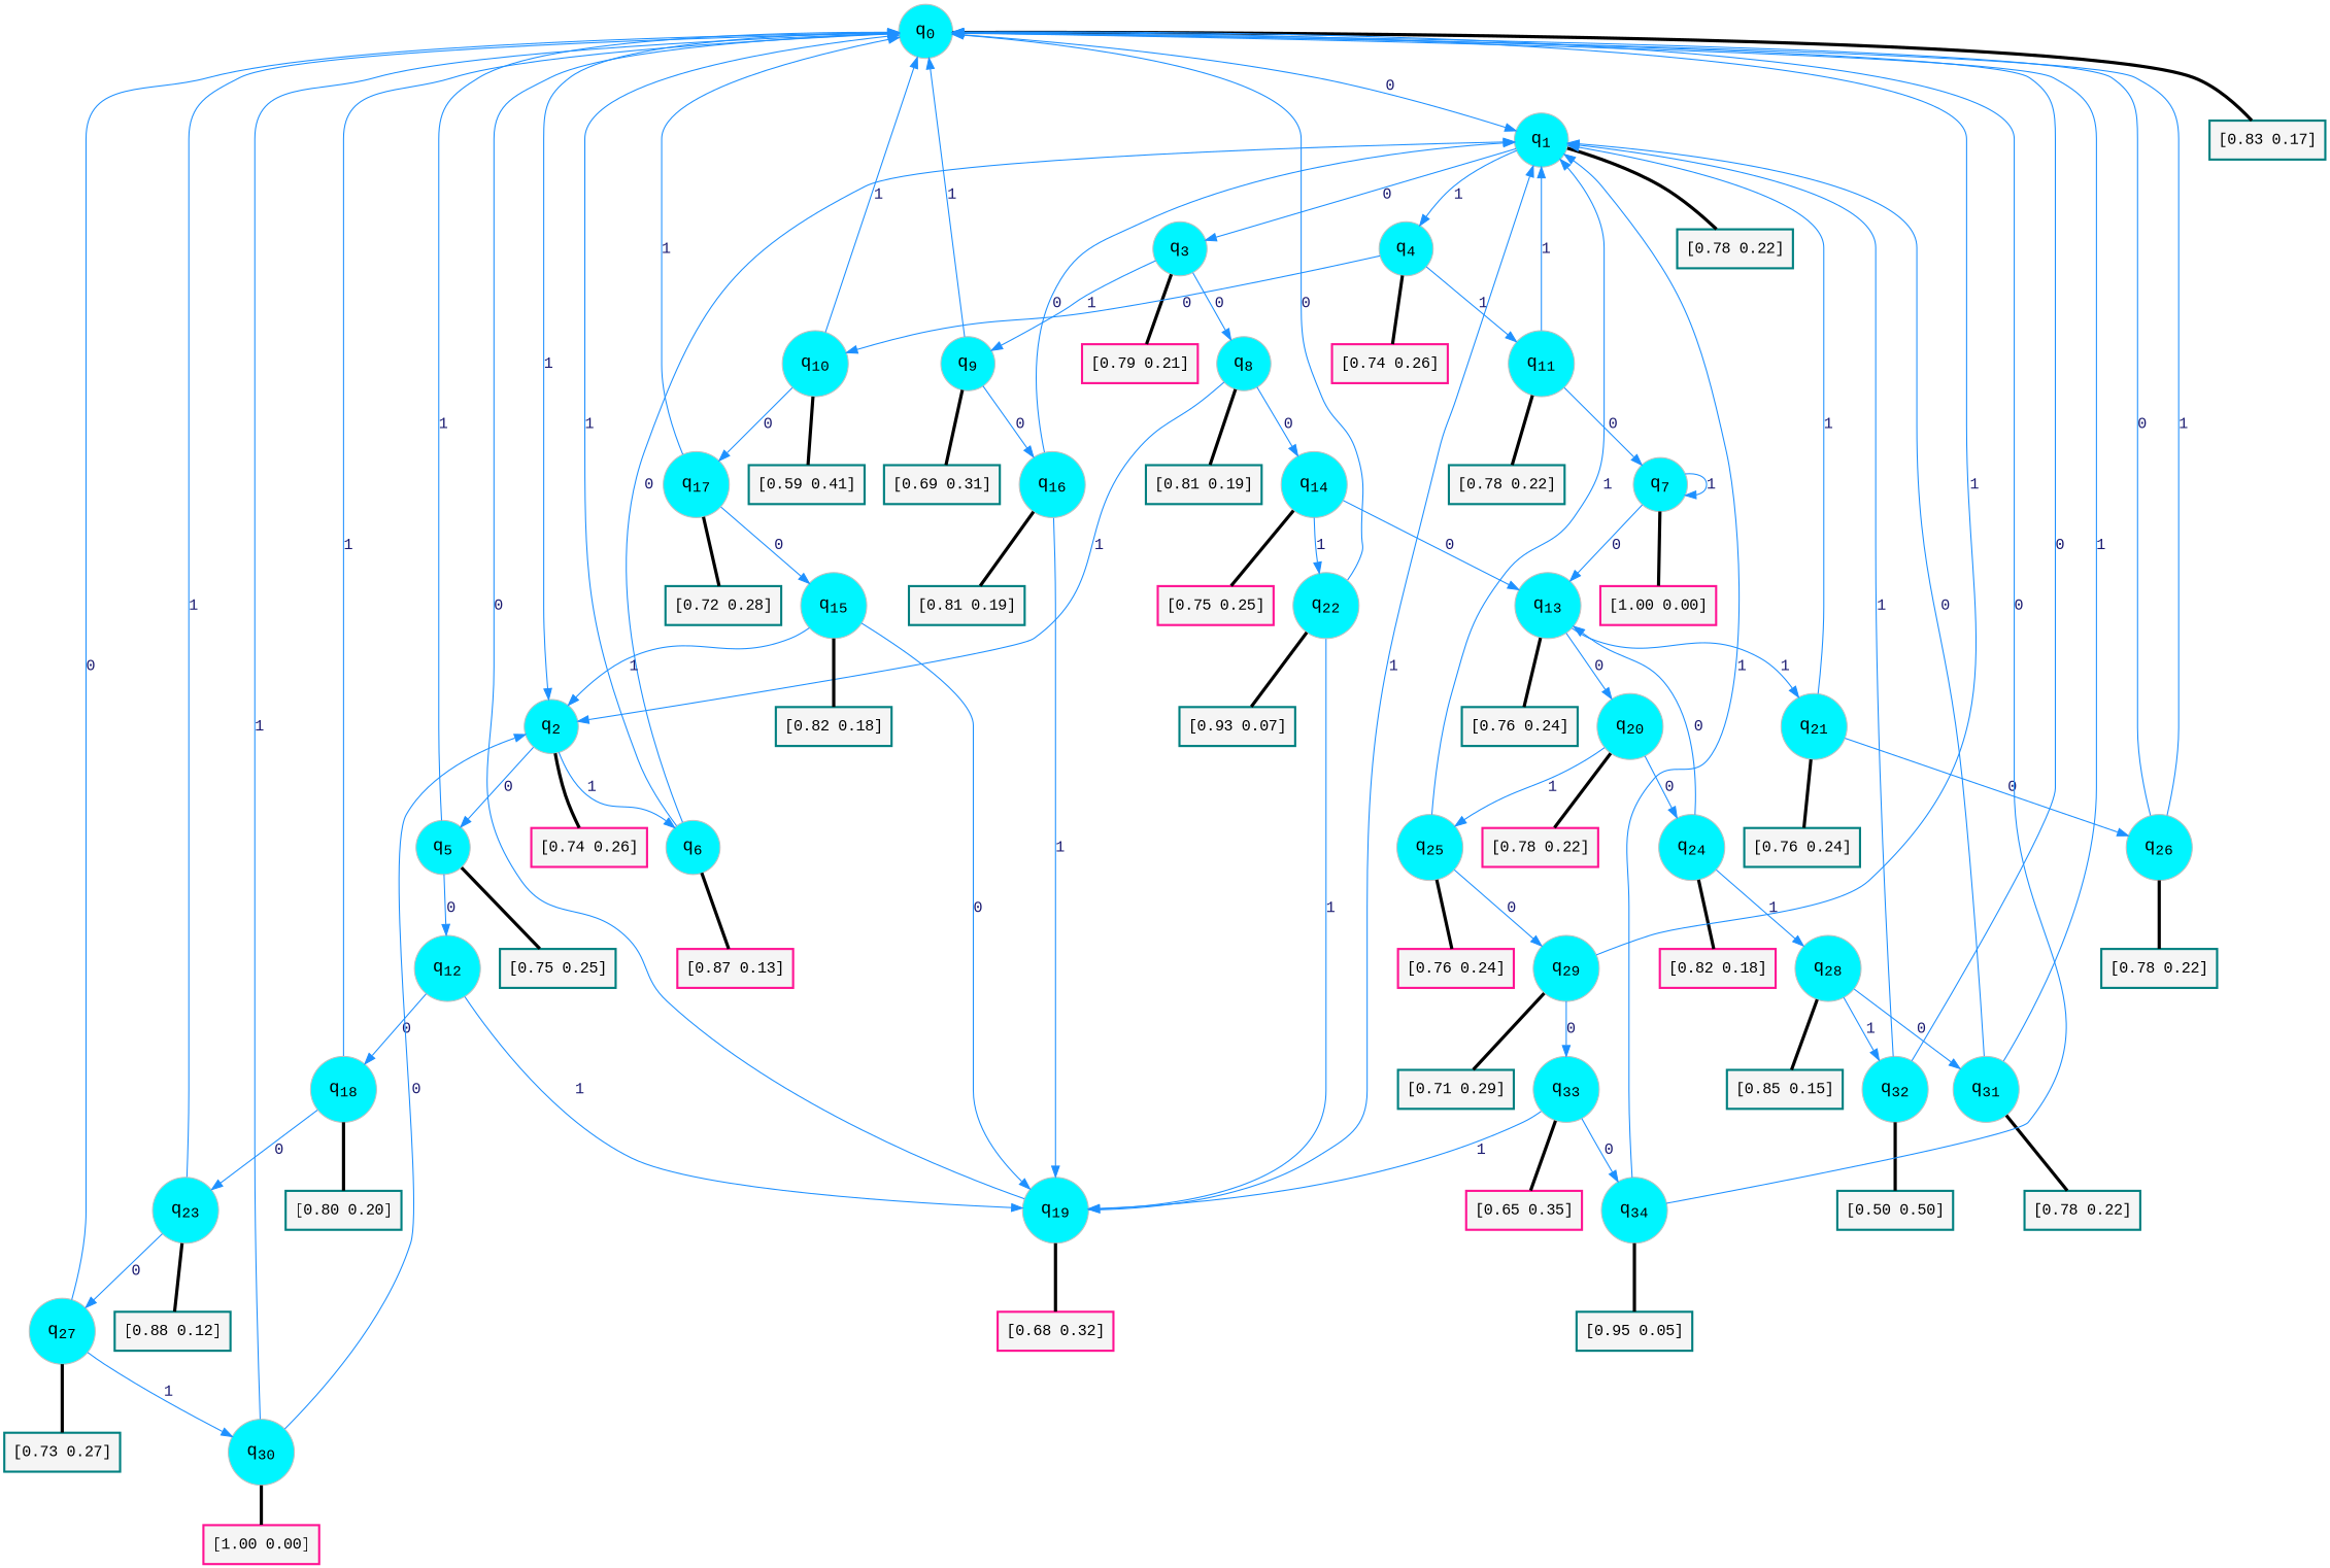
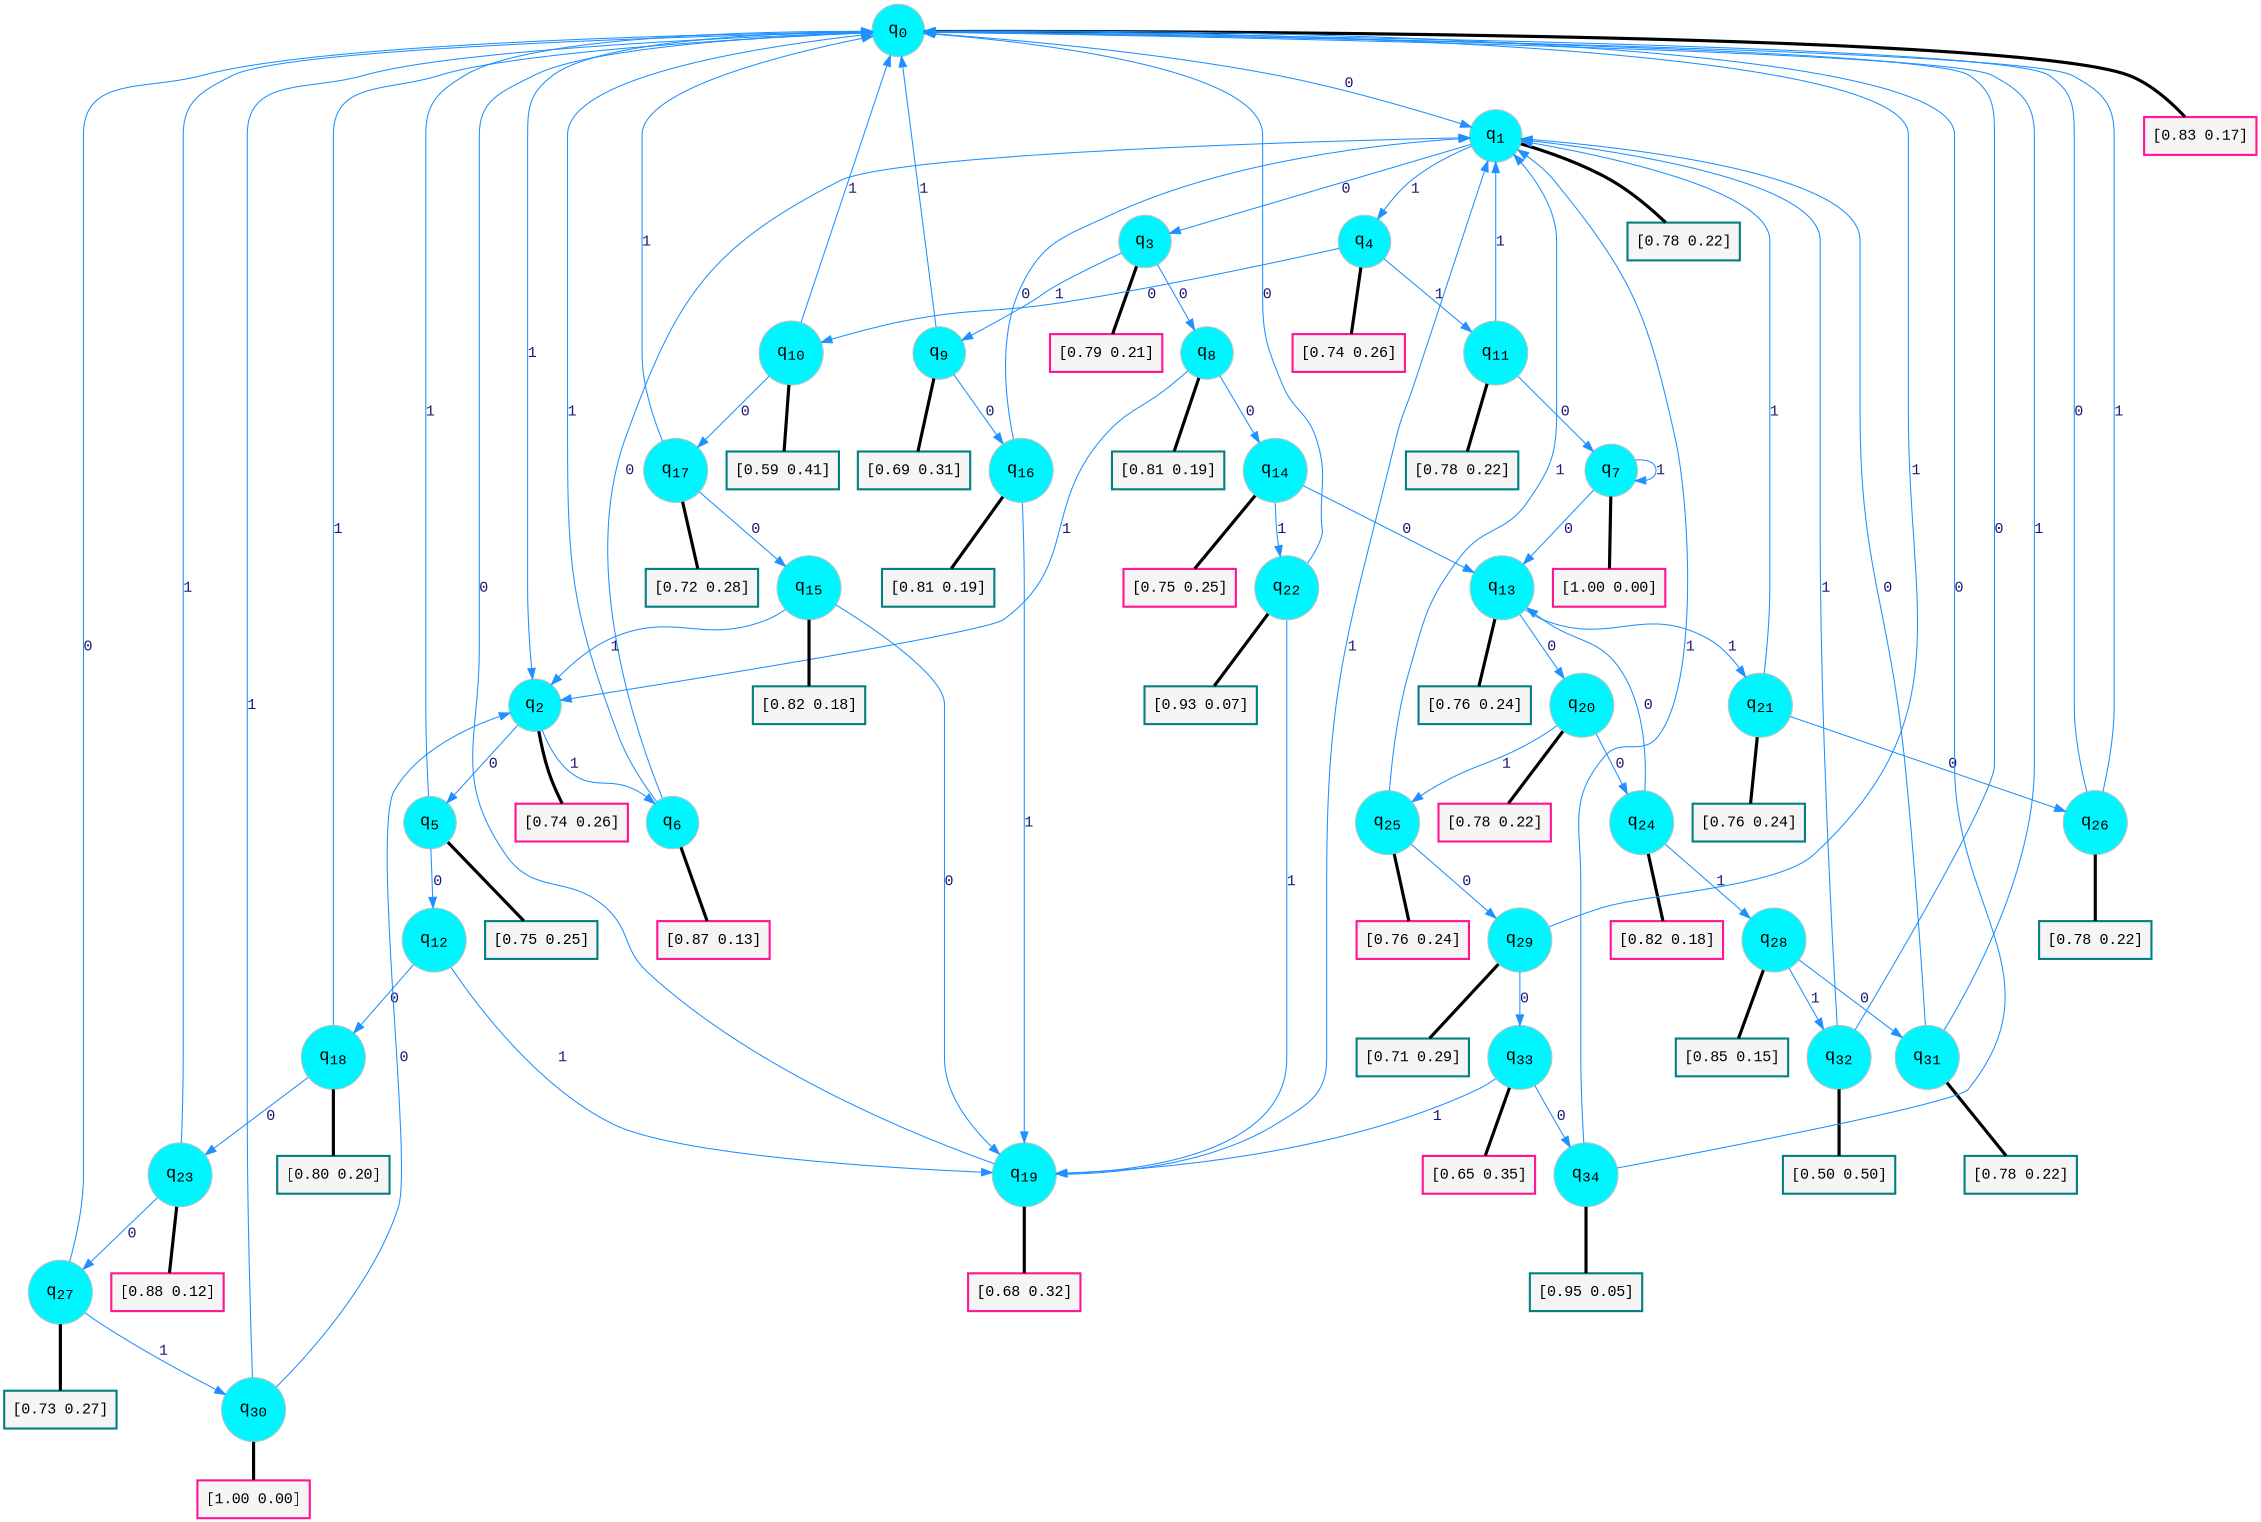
  digraph {
    fontname="Liberation Mono"
    rankdir=TD
    node [color=gray fillcolor=turquoise1 fontcolor=black fontname="Liberation Mono" fontsize=16 fontweight=bold shape=circle style=filled]
    edge [arrowsize=1 color=dodgerblue1 fontcolor=midnightblue fontname="Liberation Mono" fontweight=bold penwidth=1 style=solid weight=20]
    n1 [label=<q<SUB>0</SUB>>]
    n2 [label=<q<SUB>1</SUB>>]
    n3 [label=<q<SUB>2</SUB>>]
-   n4 [color=teal fillcolor=whitesmoke fontsize=14 label="[0.83 0.17]" penwidth=2 shape=box]
+   n4 [color=deeppink fillcolor=whitesmoke fontsize=14 label="[0.83 0.17]" penwidth=2 shape=box]
    n5 [label=<q<SUB>3</SUB>>]
    n6 [label=<q<SUB>4</SUB>>]
    n7 [color=teal fillcolor=whitesmoke fontsize=14 label="[0.78 0.22]" penwidth=2 shape=box]
    n8 [label=<q<SUB>5</SUB>>]
    n9 [label=<q<SUB>6</SUB>>]
    n10 [color=deeppink fillcolor=whitesmoke fontsize=14 label="[0.74 0.26]" penwidth=2 shape=box]
    n11 [label=<q<SUB>8</SUB>>]
    n12 [label=<q<SUB>9</SUB>>]
    n13 [color=deeppink fillcolor=whitesmoke fontsize=14 label="[0.79 0.21]" penwidth=2 shape=box]
    n14 [label=<q<SUB>10</SUB>>]
    n15 [label=<q<SUB>11</SUB>>]
    n16 [color=deeppink fillcolor=whitesmoke fontsize=14 label="[0.74 0.26]" penwidth=2 shape=box]
    n17 [label=<q<SUB>12</SUB>>]
    n18 [color=teal fillcolor=whitesmoke fontsize=14 label="[0.75 0.25]" penwidth=2 shape=box]
    n19 [color=deeppink fillcolor=whitesmoke fontsize=14 label="[0.87 0.13]" penwidth=2 shape=box]
    n20 [label=<q<SUB>14</SUB>>]
    n21 [color=teal fillcolor=whitesmoke fontsize=14 label="[0.81 0.19]" penwidth=2 shape=box]
    n22 [label=<q<SUB>16</SUB>>]
    n23 [color=teal fillcolor=whitesmoke fontsize=14 label="[0.69 0.31]" penwidth=2 shape=box]
    n24 [label=<q<SUB>17</SUB>>]
    n25 [color=teal fillcolor=whitesmoke fontsize=14 label="[0.59 0.41]" penwidth=2 shape=box]
    n26 [label=<q<SUB>7</SUB>>]
    n27 [color=teal fillcolor=whitesmoke fontsize=14 label="[0.78 0.22]" penwidth=2 shape=box]
    n28 [label=<q<SUB>18</SUB>>]
    n29 [label=<q<SUB>19</SUB>>]
    n30 [label=<q<SUB>13</SUB>>]
    n31 [color=deeppink fillcolor=whitesmoke fontsize=14 label="[1.00 0.00]" penwidth=2 shape=box]
    n32 [label=<q<SUB>20</SUB>>]
    n33 [label=<q<SUB>21</SUB>>]
    n34 [color=teal fillcolor=whitesmoke fontsize=14 label="[0.76 0.24]" penwidth=2 shape=box]
    n35 [label=<q<SUB>22</SUB>>]
    n36 [color=deeppink fillcolor=whitesmoke fontsize=14 label="[0.75 0.25]" penwidth=2 shape=box]
    n37 [color=teal fillcolor=whitesmoke fontsize=14 label="[0.81 0.19]" penwidth=2 shape=box]
    n38 [label=<q<SUB>15</SUB>>]
    n39 [color=teal fillcolor=whitesmoke fontsize=14 label="[0.72 0.28]" penwidth=2 shape=box]
    n40 [label=<q<SUB>23</SUB>>]
    n41 [color=teal fillcolor=whitesmoke fontsize=14 label="[0.80 0.20]" penwidth=2 shape=box]
    n42 [color=deeppink fillcolor=whitesmoke fontsize=14 label="[0.68 0.32]" penwidth=2 shape=box]
    n43 [label=<q<SUB>24</SUB>>]
    n44 [label=<q<SUB>25</SUB>>]
    n45 [color=deeppink fillcolor=whitesmoke fontsize=14 label="[0.78 0.22]" penwidth=2 shape=box]
    n46 [label=<q<SUB>26</SUB>>]
    n47 [color=teal fillcolor=whitesmoke fontsize=14 label="[0.76 0.24]" penwidth=2 shape=box]
    n48 [color=teal fillcolor=whitesmoke fontsize=14 label="[0.93 0.07]" penwidth=2 shape=box]
    n49 [color=teal fillcolor=whitesmoke fontsize=14 label="[0.82 0.18]" penwidth=2 shape=box]
    n50 [label=<q<SUB>27</SUB>>]
-   n51 [color=teal fillcolor=whitesmoke fontsize=14 label="[0.88 0.12]" penwidth=2 shape=box]
+   n51 [color=deeppink fillcolor=whitesmoke fontsize=14 label="[0.88 0.12]" penwidth=2 shape=box]
    n52 [label=<q<SUB>28</SUB>>]
    n53 [color=deeppink fillcolor=whitesmoke fontsize=14 label="[0.82 0.18]" penwidth=2 shape=box]
    n54 [label=<q<SUB>29</SUB>>]
    n55 [color=deeppink fillcolor=whitesmoke fontsize=14 label="[0.76 0.24]" penwidth=2 shape=box]
    n56 [color=teal fillcolor=whitesmoke fontsize=14 label="[0.78 0.22]" penwidth=2 shape=box]
    n57 [label=<q<SUB>30</SUB>>]
    n58 [color=teal fillcolor=whitesmoke fontsize=14 label="[0.73 0.27]" penwidth=2 shape=box]
    n59 [label=<q<SUB>31</SUB>>]
    n60 [label=<q<SUB>32</SUB>>]
    n61 [color=teal fillcolor=whitesmoke fontsize=14 label="[0.85 0.15]" penwidth=2 shape=box]
    n62 [label=<q<SUB>33</SUB>>]
    n63 [color=teal fillcolor=whitesmoke fontsize=14 label="[0.71 0.29]" penwidth=2 shape=box]
    n64 [color=deeppink fillcolor=whitesmoke fontsize=14 label="[1.00 0.00]" penwidth=2 shape=box]
    n65 [color=teal fillcolor=whitesmoke fontsize=14 label="[0.78 0.22]" penwidth=2 shape=box]
    n66 [color=teal fillcolor=whitesmoke fontsize=14 label="[0.50 0.50]" penwidth=2 shape=box]
    n67 [label=<q<SUB>34</SUB>>]
    n68 [color=deeppink fillcolor=whitesmoke fontsize=14 label="[0.65 0.35]" penwidth=2 shape=box]
    n69 [color=teal fillcolor=whitesmoke fontsize=14 label="[0.95 0.05]" penwidth=2 shape=box]
    n1 -> n2 [label=0]
    n1 -> n3 [label=1]
    n1 -> n4 [arrowhead=none color=black penwidth=3]
    n2 -> n5 [label=0]
    n2 -> n6 [label=1]
    n2 -> n7 [arrowhead=none color=black penwidth=3]
    n3 -> n8 [label=0]
    n3 -> n9 [label=1]
    n3 -> n10 [arrowhead=none color=black penwidth=3]
    n5 -> n11 [label=0]
    n5 -> n12 [label=1]
    n5 -> n13 [arrowhead=none color=black penwidth=3]
    n6 -> n14 [label=0]
    n6 -> n15 [label=1]
    n6 -> n16 [arrowhead=none color=black penwidth=3]
    n8 -> n1 [label=1]
    n8 -> n17 [label=0]
    n8 -> n18 [arrowhead=none color=black penwidth=3]
    n9 -> n1 [label=1]
    n9 -> n2 [label=0]
    n9 -> n19 [arrowhead=none color=black penwidth=3]
    n11 -> n3 [label=1]
    n11 -> n20 [label=0]
    n11 -> n21 [arrowhead=none color=black penwidth=3]
    n12 -> n1 [label=1]
    n12 -> n22 [label=0]
    n12 -> n23 [arrowhead=none color=black penwidth=3]
    n14 -> n1 [label=1]
    n14 -> n24 [label=0]
    n14 -> n25 [arrowhead=none color=black penwidth=3]
    n15 -> n2 [label=1]
    n15 -> n26 [label=0]
    n15 -> n27 [arrowhead=none color=black penwidth=3]
    n17 -> n28 [label=0]
    n17 -> n29 [label=1]
    n20 -> n30 [label=0]
    n20 -> n35 [label=1]
    n20 -> n36 [arrowhead=none color=black penwidth=3]
    n22 -> n2 [label=0]
    n22 -> n29 [label=1]
    n22 -> n37 [arrowhead=none color=black penwidth=3]
    n24 -> n1 [label=1]
    n24 -> n38 [label=0]
    n24 -> n39 [arrowhead=none color=black penwidth=3]
    n26 -> n26 [label=1]
    n26 -> n30 [label=0]
    n26 -> n31 [arrowhead=none color=black penwidth=3]
    n28 -> n1 [label=1]
    n28 -> n40 [label=0]
    n28 -> n41 [arrowhead=none color=black penwidth=3]
    n29 -> n1 [label=0]
    n29 -> n2 [label=1]
    n29 -> n42 [arrowhead=none color=black penwidth=3]
    n30 -> n32 [label=0]
    n30 -> n33 [label=1]
    n30 -> n34 [arrowhead=none color=black penwidth=3]
    n32 -> n43 [label=0]
    n32 -> n44 [label=1]
    n32 -> n45 [arrowhead=none color=black penwidth=3]
    n33 -> n2 [label=1]
    n33 -> n46 [label=0]
    n33 -> n47 [arrowhead=none color=black penwidth=3]
    n35 -> n1 [label=0]
    n35 -> n29 [label=1]
    n35 -> n48 [arrowhead=none color=black penwidth=3]
    n38 -> n3 [label=1]
    n38 -> n29 [label=0]
    n38 -> n49 [arrowhead=none color=black penwidth=3]
    n40 -> n1 [label=1]
    n40 -> n50 [label=0]
    n40 -> n51 [arrowhead=none color=black penwidth=3]
    n43 -> n30 [label=0]
    n43 -> n52 [label=1]
    n43 -> n53 [arrowhead=none color=black penwidth=3]
    n44 -> n2 [label=1]
    n44 -> n54 [label=0]
    n44 -> n55 [arrowhead=none color=black penwidth=3]
    n46 -> n1 [label=0]
    n46 -> n1 [label=1]
    n46 -> n56 [arrowhead=none color=black penwidth=3]
    n50 -> n1 [label=0]
    n50 -> n57 [label=1]
    n50 -> n58 [arrowhead=none color=black penwidth=3]
    n52 -> n59 [label=0]
    n52 -> n60 [label=1]
    n52 -> n61 [arrowhead=none color=black penwidth=3]
    n54 -> n1 [label=1]
    n54 -> n62 [label=0]
    n54 -> n63 [arrowhead=none color=black penwidth=3]
    n57 -> n1 [label=1]
    n57 -> n3 [label=0]
    n57 -> n64 [arrowhead=none color=black penwidth=3]
    n59 -> n1 [label=1]
    n59 -> n2 [label=0]
    n59 -> n65 [arrowhead=none color=black penwidth=3]
    n60 -> n1 [label=0]
    n60 -> n2 [label=1]
    n60 -> n66 [arrowhead=none color=black penwidth=3]
    n62 -> n29 [label=1]
    n62 -> n67 [label=0]
    n62 -> n68 [arrowhead=none color=black penwidth=3]
    n67 -> n1 [label=0]
    n67 -> n2 [label=1]
    n67 -> n69 [arrowhead=none color=black penwidth=3]
  }
